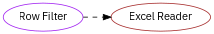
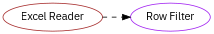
  digraph {
    rankdir=LR
    fontname="IBM Plex Sans"
    node [fontname="IBM Plex Sans"]
    n1 [label="Excel Reader" color=brown]
    n2 [label="Row Filter" color=purple]
-   n2 -> n1 [style=dashed fontname="IBM Plex Sans"]
+   n1 -> n2 [style=dashed fontname="IBM Plex Sans"]
  }
